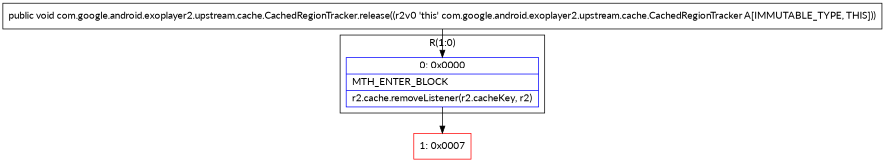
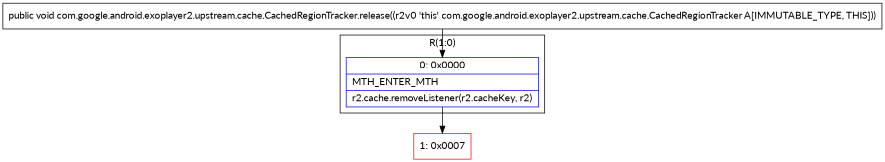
  digraph {
    fontname=Lato
    node [shape=record fontname=Lato]
    edge [fontname=Lato]
-   n1 [color=blue label="{0\:\ 0x0000|MTH_ENTER_BLOCK\l|r2.cache.removeListener(r2.cacheKey, r2)\l}"]
+   n1 [color=blue label="{0\:\ 0x0000|MTH_ENTER_MTH\l|r2.cache.removeListener(r2.cacheKey, r2)\l}"]
    n2 [color=red label="{1\:\ 0x0007}"]
    n3 [label="{public void com.google.android.exoplayer2.upstream.cache.CachedRegionTracker.release((r2v0 'this' com.google.android.exoplayer2.upstream.cache.CachedRegionTracker A[IMMUTABLE_TYPE, THIS])) }"]
    subgraph cluster_1 {
      label="R(1:0)"
      n1
    }
    n1 -> n2
    n3 -> n1
  }
